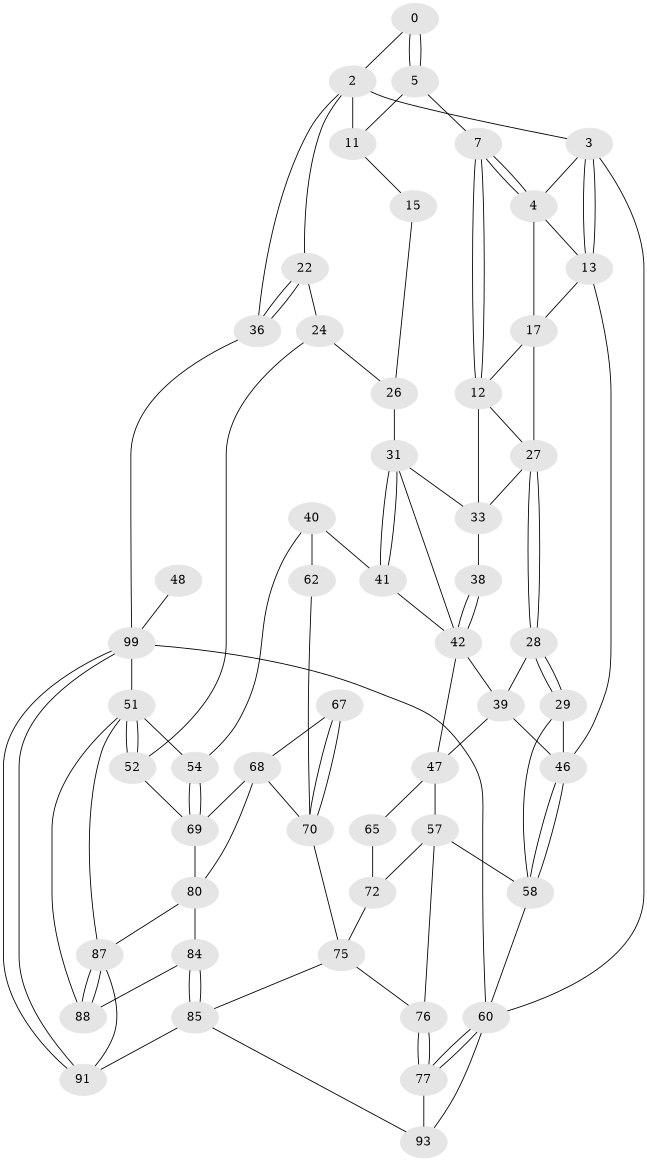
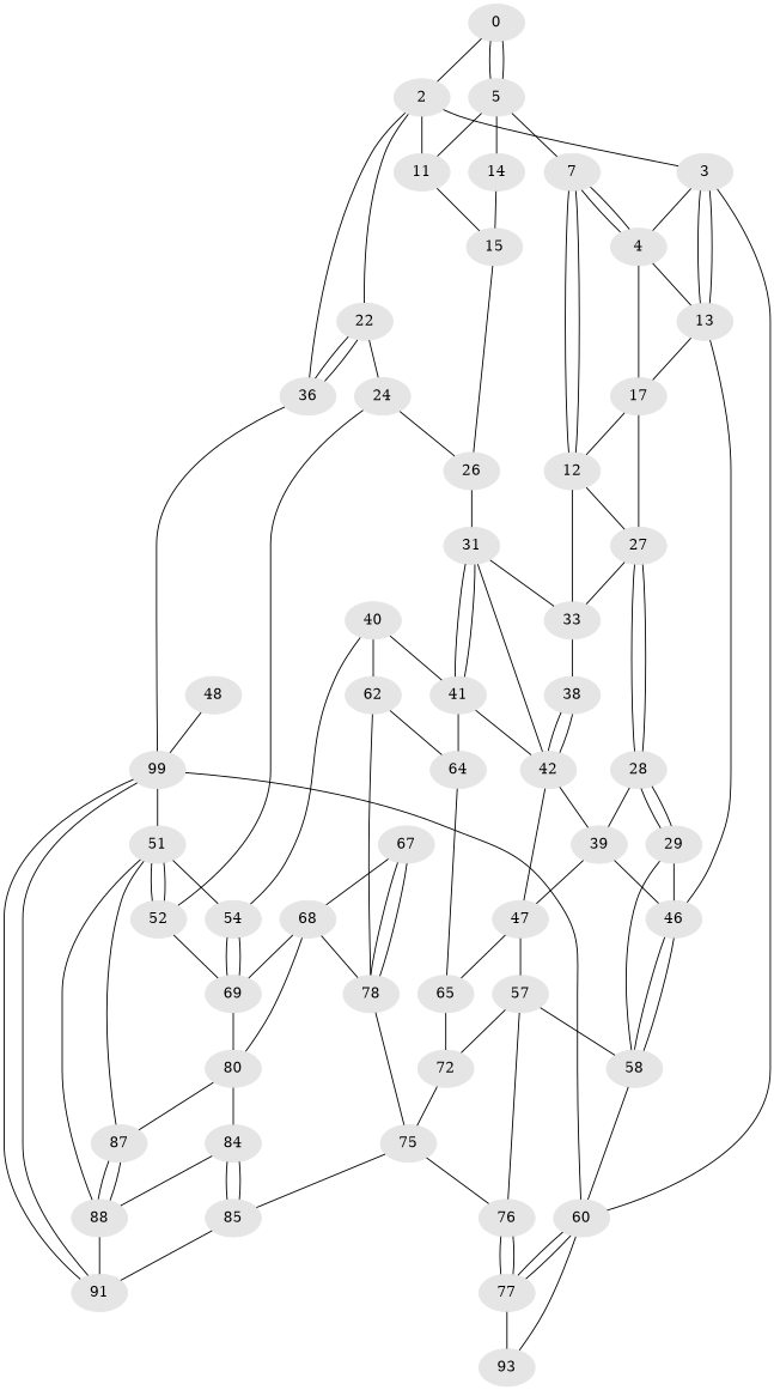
  graph {
    node [color=gray90 style=filled]
    n1 [label=0]
    2 [super="+10"]
    5 [super="+6"]
    3 [super="+4"]
    11 [super="+12"]
    22 [super="+23"]
    36
    7
+   14 [super="+16"]
    n10 [label=4 super="+9"]
    13 [super="+18"]
    60 [super="+61"]
    15 [super="+21"]
    24 [super="+25"]
    n15 [label=99 super="+50"]
    17 [super="+20"]
    46
    77 [super="+89"]
    93
    n20 [label=12 super="+34"]
    27 [super="+35"]
    33 [super="+37"]
    26
    29 [super="+30"]
    58 [super="+59"]
    31 [super="+32"]
    28
    38
    52 [super="+53"]
    48
    40 [super="+55"]
    41 [super="+43"]
    54
    62 [super="+63"]
    69 [super="+78"]
    42 [super="+44"]
    39 [super="+45"]
    47 [super="+56"]
+   64
    51 [super="+86"]
    91
    57 [super="+73"]
    65 [super="+66"]
-   70 [super="+71"]
+   70 [super="+71" label=78]
    72 [super="+74"]
    76 [super="+83"]
    87
    88 [super="+90"]
    80 [super="+81"]
    75 [super="+82"]
    67
    68 [super="+79"]
    84
    85 [super="+92"]
    n1 -- 2
    n1 -- 5
    n1 -- 5
    2 -- 3
    2 -- 11
    2 -- 22
    2 -- 36
    5 -- 11
    5 -- 7
+   5 -- 14
    3 -- n10
    3 -- 13
    3 -- 13
    3 -- 60
    11 -- 15
    22 -- 36
    22 -- 36
    22 -- 24
    36 -- n15
    7 -- n10
    7 -- n10
    7 -- n20
    7 -- n20
+   14 -- 15 [weight=2]
    n10 -- 13
    n10 -- 17
    13 -- 17
    13 -- 46
    60 -- 77
    60 -- 77
    60 -- 93
    15 -- 26
    24 -- 26
    24 -- 52
    n15 -- 60
    n15 -- 51
    n15 -- 91
    n15 -- 91
    17 -- n20
    17 -- 27
    46 -- 58
    46 -- 58
    77 -- 93
    n20 -- 27
    n20 -- 33
    27 -- 33
    27 -- 28
    27 -- 28
    33 -- 38
    26 -- 31
    29 -- 46
    29 -- 58
    58 -- 60
    31 -- 33
    31 -- 41
    31 -- 41
    31 -- 42
    28 -- 29
    28 -- 29
    28 -- 39
    38 -- 42
    38 -- 42
    52 -- 69
    48 -- n15
    40 -- 41
    40 -- 54
    40 -- 62
    41 -- 42
+   41 -- 64
    54 -- 69
    54 -- 69
+   62 -- 64
    62 -- 70
    69 -- 80
    42 -- 39
    42 -- 47
    39 -- 46
    39 -- 47
    47 -- 57
    47 -- 65
+   64 -- 65
    51 -- 52
    51 -- 52
    51 -- 54
    51 -- 87
    51 -- 88
    57 -- 58
    57 -- 72
    57 -- 76
    65 -- 72 [weight=2]
    70 -- 75
    72 -- 75
    76 -- 77 [weight=2]
    76 -- 77
    87 -- 88
    87 -- 88
-   87 -- 91
+   88 -- 91
    80 -- 87
    80 -- 84
    75 -- 76
    75 -- 85
    67 -- 70
    67 -- 70
    67 -- 68
    68 -- 69
    68 -- 70
    68 -- 80
    84 -- 88
    84 -- 85
    84 -- 85
-   85 -- 93
    85 -- 91
  }
